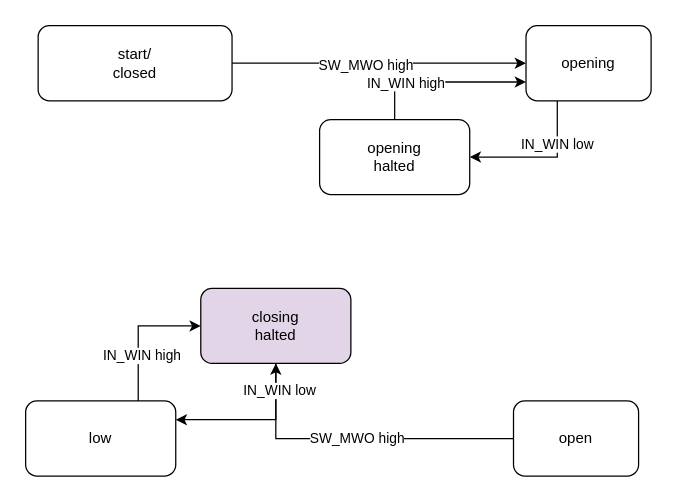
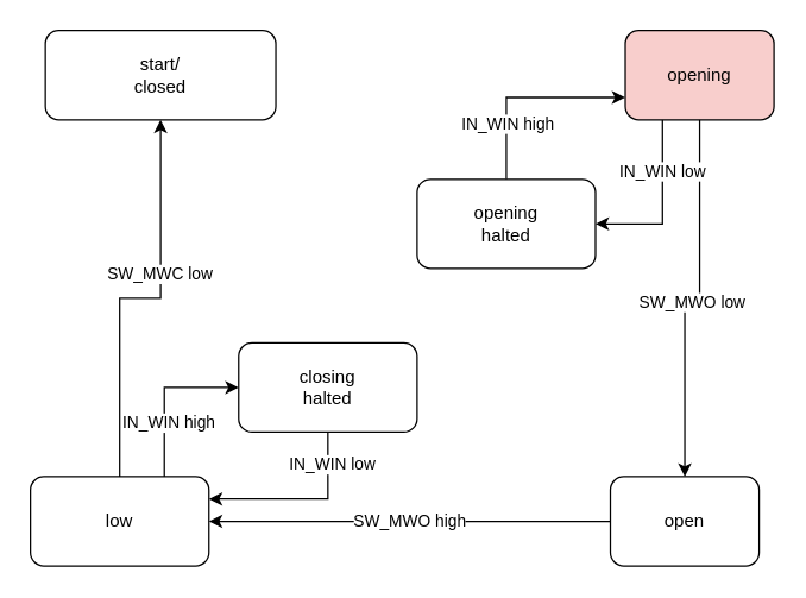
  <mxCell id="0" />
  <mxCell id="1" parent="0" />
- <mxCell id="2" value="" style="edgeStyle=orthogonalEdgeStyle;rounded=0;orthogonalLoop=1;jettySize=auto;html=1;" parent="1" source="4" target="14" edge="1"><mxGeometry relative="1" as="geometry" /></mxCell>
- <mxCell id="3" value="SW_MWO high" style="edgeLabel;html=1;align=center;verticalAlign=middle;resizable=0;points=[];" vertex="1" connectable="0" parent="2"><mxGeometry x="-0.097" y="-1" relative="1" as="geometry"><mxPoint as="offset" /></mxGeometry></mxCell>
  <mxCell id="4" value="&lt;div&gt;start/&lt;/div&gt;&lt;div&gt;closed&lt;br&gt;&lt;/div&gt;" style="rounded=1;whiteSpace=wrap;html=1;" parent="1" vertex="1"><mxGeometry x="30" y="20" width="155" height="60" as="geometry" /></mxCell>
+ <mxCell id="5" style="edgeStyle=orthogonalEdgeStyle;rounded=0;orthogonalLoop=1;jettySize=auto;html=1;exitX=0.5;exitY=0;exitDx=0;exitDy=0;entryX=0.5;entryY=1;entryDx=0;entryDy=0;" parent="1" source="9" target="4" edge="1"><mxGeometry relative="1" as="geometry" /></mxCell>
+ <mxCell id="6" value="SW_MWC low" style="edgeLabel;html=1;align=center;verticalAlign=middle;resizable=0;points=[];" vertex="1" connectable="0" parent="5"><mxGeometry x="0.225" y="1" relative="1" as="geometry"><mxPoint as="offset" /></mxGeometry></mxCell>
  <mxCell id="7" style="edgeStyle=orthogonalEdgeStyle;rounded=0;orthogonalLoop=1;jettySize=auto;html=1;exitX=0.75;exitY=0;exitDx=0;exitDy=0;entryX=0;entryY=0.5;entryDx=0;entryDy=0;" edge="1" parent="1" source="9" target="22"><mxGeometry relative="1" as="geometry" /></mxCell>
  <mxCell id="8" value="IN_WIN high" style="edgeLabel;html=1;align=center;verticalAlign=middle;resizable=0;points=[];" vertex="1" connectable="0" parent="7"><mxGeometry x="-0.327" y="-2" relative="1" as="geometry"><mxPoint as="offset" /></mxGeometry></mxCell>
  <mxCell id="9" value="&lt;div&gt;low&lt;/div&gt;" style="whiteSpace=wrap;html=1;rounded=1;" parent="1" vertex="1"><mxGeometry x="20" y="320" width="120" height="60" as="geometry" /></mxCell>
+ <mxCell id="10" value="" style="edgeStyle=orthogonalEdgeStyle;rounded=0;orthogonalLoop=1;jettySize=auto;html=1;" parent="1" source="14" target="16" edge="1"><mxGeometry relative="1" as="geometry" /></mxCell>
+ <mxCell id="11" value="&lt;div&gt;SW_MWO low&lt;/div&gt;" style="edgeLabel;html=1;align=center;verticalAlign=middle;resizable=0;points=[];" vertex="1" connectable="0" parent="10"><mxGeometry x="0.008" y="2" relative="1" as="geometry"><mxPoint as="offset" /></mxGeometry></mxCell>
  <mxCell id="12" style="edgeStyle=orthogonalEdgeStyle;rounded=0;orthogonalLoop=1;jettySize=auto;html=1;exitX=0.25;exitY=1;exitDx=0;exitDy=0;entryX=1;entryY=0.5;entryDx=0;entryDy=0;" edge="1" parent="1" source="14" target="19"><mxGeometry relative="1" as="geometry" /></mxCell>
  <mxCell id="13" value="IN_WIN low" style="edgeLabel;html=1;align=center;verticalAlign=middle;resizable=0;points=[];" vertex="1" connectable="0" parent="12"><mxGeometry x="-0.409" y="-1" relative="1" as="geometry"><mxPoint as="offset" /></mxGeometry></mxCell>
- <mxCell id="14" value="opening" style="rounded=1;whiteSpace=wrap;html=1;" parent="1" vertex="1"><mxGeometry x="420" y="20" width="100" height="60" as="geometry" /></mxCell>
- <mxCell id="15" value="SW_MWO high" style="edgeStyle=orthogonalEdgeStyle;rounded=0;orthogonalLoop=1;jettySize=auto;html=1;exitX=0;exitY=0.5;exitDx=0;exitDy=0;" parent="1" source="16" target="22" edge="1"><mxGeometry relative="1" as="geometry" /></mxCell>
+ <mxCell id="14" value="opening" style="rounded=1;whiteSpace=wrap;html=1;fillColor=#f8cecc;" parent="1" vertex="1"><mxGeometry x="420" y="20" width="100" height="60" as="geometry" /></mxCell>
+ <mxCell id="15" value="SW_MWO high" style="edgeStyle=orthogonalEdgeStyle;rounded=0;orthogonalLoop=1;jettySize=auto;html=1;exitX=0;exitY=0.5;exitDx=0;exitDy=0;" parent="1" source="16" target="9" edge="1"><mxGeometry relative="1" as="geometry" /></mxCell>
  <mxCell id="16" value="&lt;div&gt;open&lt;/div&gt;" style="rounded=1;whiteSpace=wrap;html=1;" parent="1" vertex="1"><mxGeometry x="410" y="320" width="100" height="60" as="geometry" /></mxCell>
  <mxCell id="17" style="edgeStyle=orthogonalEdgeStyle;rounded=0;orthogonalLoop=1;jettySize=auto;html=1;exitX=0.5;exitY=0;exitDx=0;exitDy=0;entryX=0;entryY=0.75;entryDx=0;entryDy=0;" edge="1" parent="1" source="19" target="14"><mxGeometry relative="1" as="geometry" /></mxCell>
  <mxCell id="18" value="IN_WIN high" style="edgeLabel;html=1;align=center;verticalAlign=middle;resizable=0;points=[];" vertex="1" connectable="0" parent="17"><mxGeometry x="-0.437" relative="1" as="geometry"><mxPoint as="offset" /></mxGeometry></mxCell>
- <mxCell id="19" value="&lt;div&gt;opening&lt;/div&gt;&lt;div&gt;halted&lt;br&gt;&lt;/div&gt;" style="rounded=1;whiteSpace=wrap;html=1;" vertex="1" parent="1"><mxGeometry x="255" y="95" width="120" height="60" as="geometry" /></mxCell>
+ <mxCell id="19" value="&lt;div&gt;opening&lt;/div&gt;&lt;div&gt;halted&lt;br&gt;&lt;/div&gt;" style="rounded=1;whiteSpace=wrap;html=1;" vertex="1" parent="1"><mxGeometry x="280" y="120" width="120" height="60" as="geometry" /></mxCell>
  <mxCell id="20" style="edgeStyle=orthogonalEdgeStyle;rounded=0;orthogonalLoop=1;jettySize=auto;html=1;exitX=0.5;exitY=1;exitDx=0;exitDy=0;entryX=1;entryY=0.25;entryDx=0;entryDy=0;" edge="1" parent="1" source="22" target="9"><mxGeometry relative="1" as="geometry" /></mxCell>
  <mxCell id="21" value="IN_WIN low" style="edgeLabel;html=1;align=center;verticalAlign=middle;resizable=0;points=[];" vertex="1" connectable="0" parent="20"><mxGeometry x="-0.664" y="2" relative="1" as="geometry"><mxPoint as="offset" /></mxGeometry></mxCell>
- <mxCell id="22" value="&lt;div&gt;closing&lt;/div&gt;&lt;div&gt;halted&lt;br&gt;&lt;/div&gt;" style="rounded=1;whiteSpace=wrap;html=1;fillColor=#e1d5e7;" vertex="1" parent="1"><mxGeometry x="160" y="230" width="120" height="60" as="geometry" /></mxCell>
+ <mxCell id="22" value="&lt;div&gt;closing&lt;/div&gt;&lt;div&gt;halted&lt;br&gt;&lt;/div&gt;" style="rounded=1;whiteSpace=wrap;html=1;" vertex="1" parent="1"><mxGeometry x="160" y="230" width="120" height="60" as="geometry" /></mxCell>
